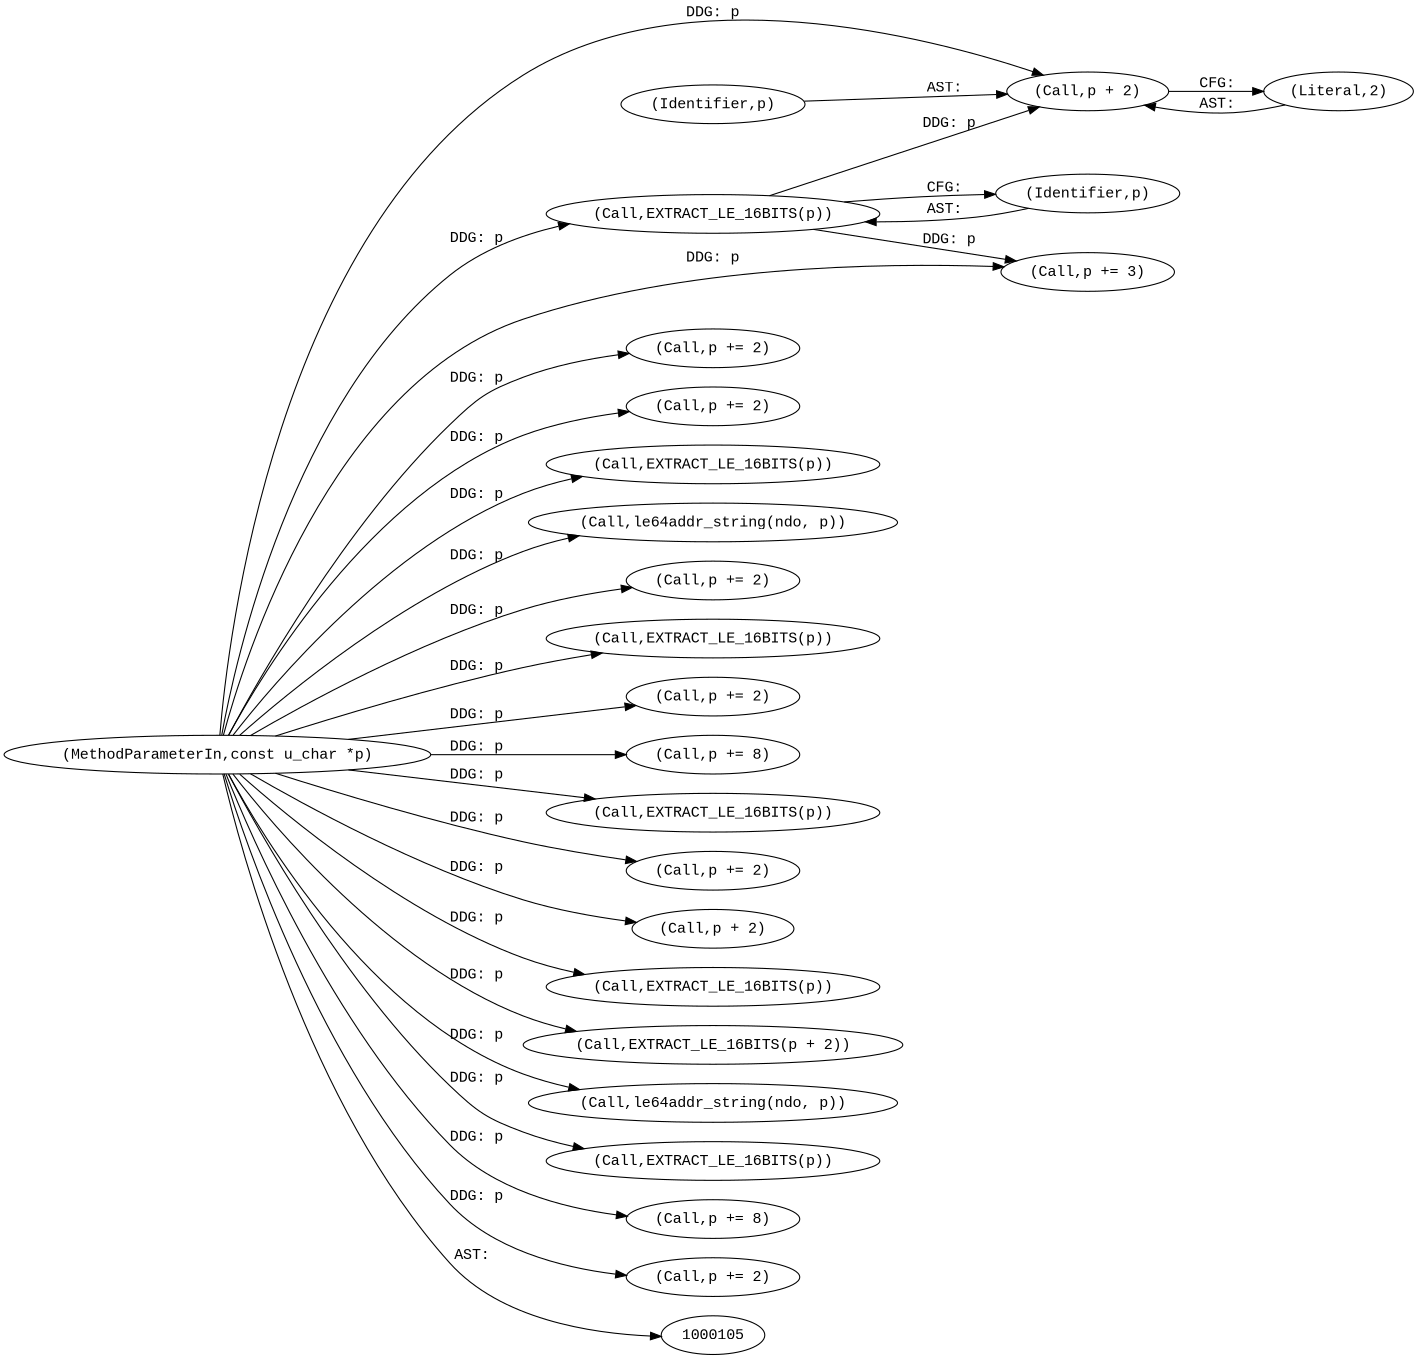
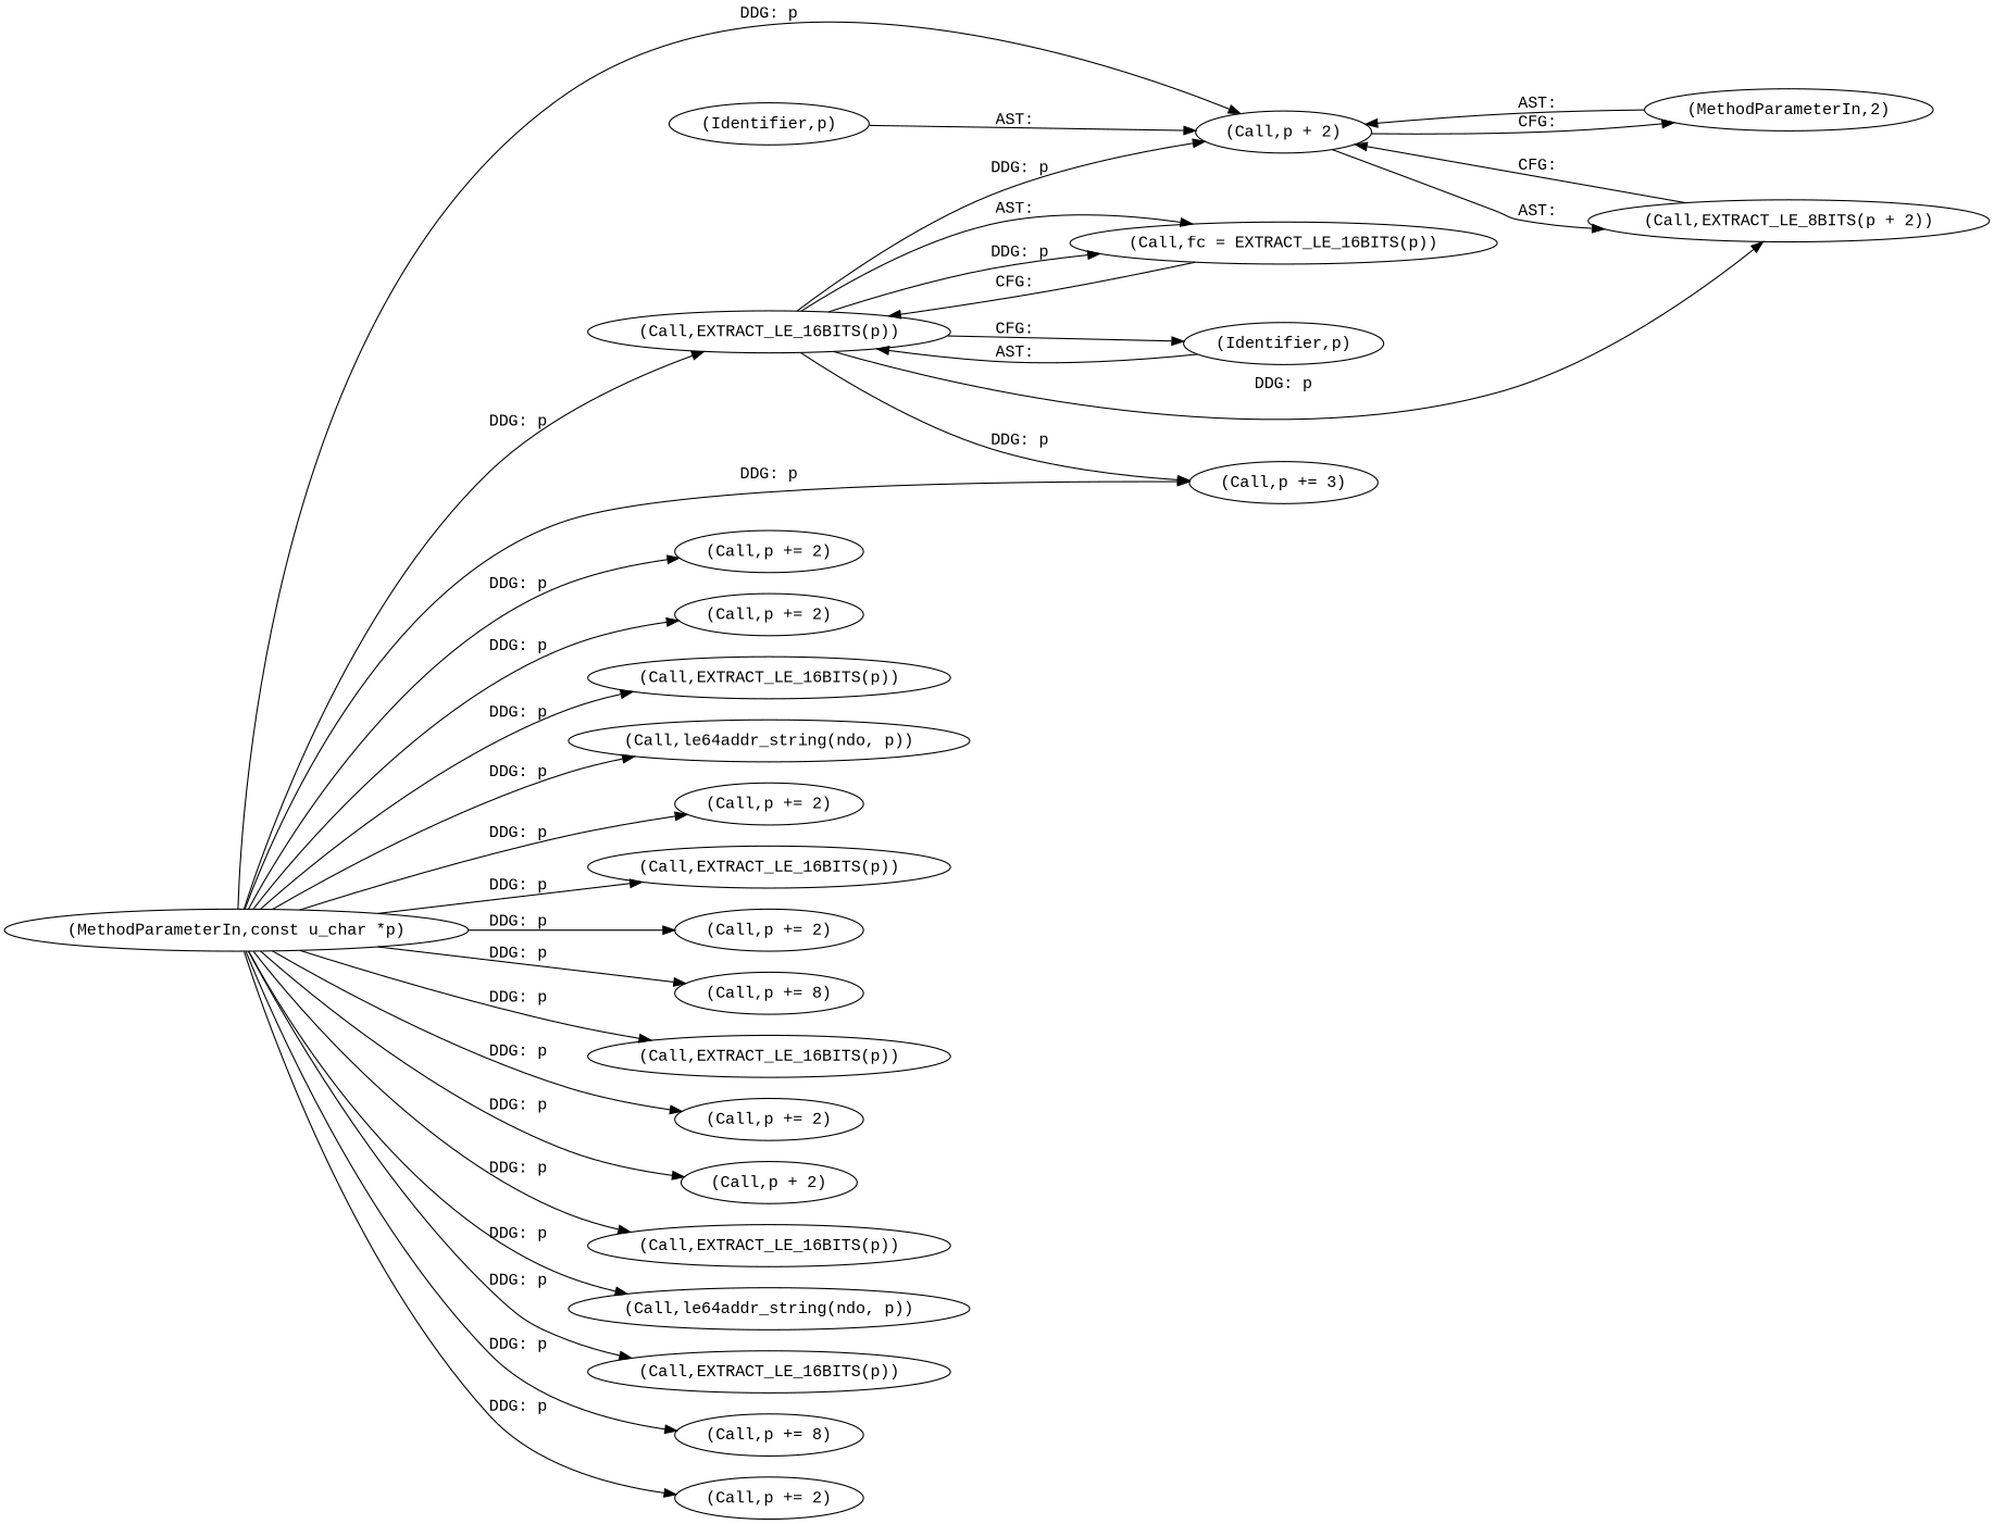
  digraph {
    fontname="Liberation Mono"
    rankdir=LR
    node [fontname="Liberation Mono"]
    edge [fontname="Liberation Mono"]
    n1 [label="(Call,p + 2)"]
-   n3 [label="(Literal,2)"]
+   n2 [label="(Call,EXTRACT_LE_8BITS(p + 2))"]
+   n3 [label="(MethodParameterIn,2)"]
    n4 [label="(Call,EXTRACT_LE_16BITS(p))"]
+   n5 [label="(Call,fc = EXTRACT_LE_16BITS(p))"]
    n6 [label="(Call,p += 3)"]
    n7 [label="(Identifier,p)"]
    n8 [label="(MethodParameterIn,const u_char *p)"]
    n9 [label="(Call,p += 2)"]
    n10 [label="(Call,p += 2)"]
    n11 [label="(Call,EXTRACT_LE_16BITS(p))"]
    n12 [label="(Call,le64addr_string(ndo, p))"]
    n13 [label="(Call,p += 2)"]
    n14 [label="(Call,EXTRACT_LE_16BITS(p))"]
    n15 [label="(Call,p += 2)"]
    n16 [label="(Call,p += 8)"]
    n17 [label="(Call,EXTRACT_LE_16BITS(p))"]
    n18 [label="(Call,p += 2)"]
    n19 [label="(Call,p + 2)"]
    n20 [label="(Call,EXTRACT_LE_16BITS(p))"]
-   n21 [label="(Call,EXTRACT_LE_16BITS(p + 2))"]
    n22 [label="(Call,le64addr_string(ndo, p))"]
    n23 [label="(Call,EXTRACT_LE_16BITS(p))"]
    n24 [label="(Call,p += 8)"]
    n25 [label="(Call,p += 2)"]
-   1000105
    n27 [label="(Identifier,p)"]
+   n1 -> n2 [label="AST: "]
    n1 -> n3 [label="CFG: "]
+   n2 -> n1 [label="CFG: "]
    n3 -> n1 [label="AST: "]
    n4 -> n1 [label="DDG: p"]
+   n4 -> n2 [label="DDG: p"]
+   n4 -> n5 [label="AST: "]
+   n4 -> n5 [label="DDG: p"]
    n4 -> n6 [label="DDG: p"]
    n4 -> n7 [label="CFG: "]
+   n5 -> n4 [label="CFG: "]
    n7 -> n4 [label="AST: "]
    n8 -> n1 [label="DDG: p"]
    n8 -> n4 [label="DDG: p"]
    n8 -> n6 [label="DDG: p"]
    n8 -> n9 [label="DDG: p"]
    n8 -> n10 [label="DDG: p"]
    n8 -> n11 [label="DDG: p"]
    n8 -> n12 [label="DDG: p"]
    n8 -> n13 [label="DDG: p"]
    n8 -> n14 [label="DDG: p"]
    n8 -> n15 [label="DDG: p"]
    n8 -> n16 [label="DDG: p"]
    n8 -> n17 [label="DDG: p"]
    n8 -> n18 [label="DDG: p"]
    n8 -> n19 [label="DDG: p"]
    n8 -> n20 [label="DDG: p"]
-   n8 -> n21 [label="DDG: p"]
    n8 -> n22 [label="DDG: p"]
    n8 -> n23 [label="DDG: p"]
    n8 -> n24 [label="DDG: p"]
    n8 -> n25 [label="DDG: p"]
-   n8 -> 1000105 [label="AST: "]
    n27 -> n1 [label="AST: "]
  }
